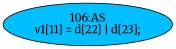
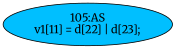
  strict digraph {
    fontname=Merriweather
-   n1 [ast="<pyverilog.vparser.ast.Assign object at 0x7fee2312a290>" def_var="['v1']" fillcolor=deepskyblue label="106:AS\nv1[11] = d[22] | d[23];" statements="[]" style=filled typ=Assign use_var="['d', 'd']" fontname=Merriweather]
+   n1 [ast="<pyverilog.vparser.ast.Assign object at 0x7fee2312a290>" def_var="['v1']" fillcolor=deepskyblue label="105:AS\nv1[11] = d[22] | d[23];" statements="[]" style=filled typ=Assign use_var="['d', 'd']" fontname=Merriweather]
  }
